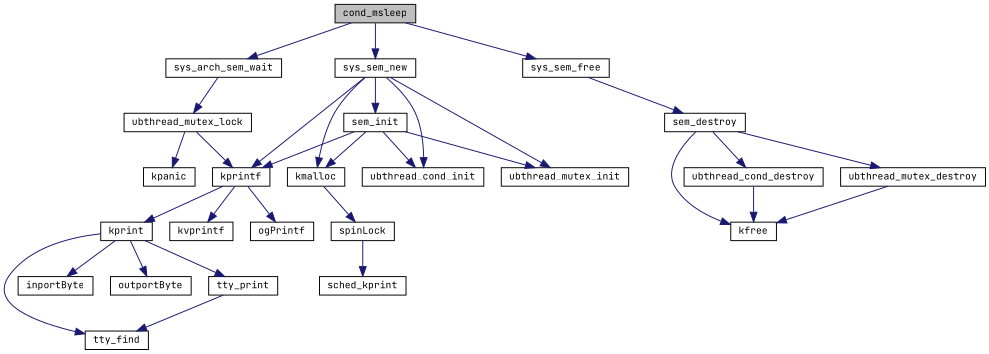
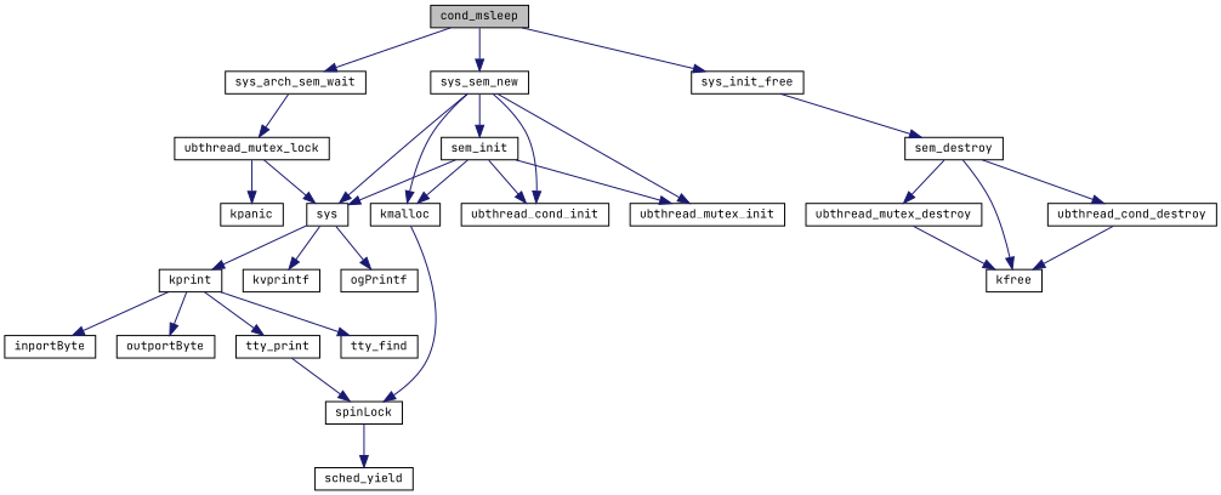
  digraph {
    fontname="JetBrains Mono"
    rankdir=TB
    node [color=black fillcolor=white fontname="JetBrains Mono" fontsize=10 shape=record style=filled]
    edge [color=midnightblue fontname="JetBrains Mono" fontsize=10 labelfontname=Helvetica labelfontsize=10 style=solid]
    n1 [fillcolor=grey75 fontcolor=black height=0.2 label=cond_msleep width=0.4]
    n2 [height=0.2 label=sys_arch_sem_wait width=0.4]
-   n3 [height=0.2 label=sys_sem_free width=0.4]
+   n3 [height=0.2 label=sys_init_free width=0.4]
    n4 [height=0.2 label=sys_sem_new width=0.4]
    n5 [height=0.2 label=ubthread_mutex_lock width=0.4]
    n6 [height=0.2 label=sem_destroy width=0.4]
-   n7 [height=0.2 label=kprintf width=0.4]
+   n7 [height=0.2 label=sys width=0.4]
    n8 [height=0.2 label=kmalloc width=0.4]
    n9 [height=0.2 label=sem_init width=0.4]
    n10 [height=0.2 label=ubthread_cond_init width=0.4]
    n11 [height=0.2 label=ubthread_mutex_init width=0.4]
    n12 [height=0.2 label=kpanic width=0.4]
    n13 [height=0.2 label=kprint width=0.4]
    n14 [height=0.2 label=kvprintf width=0.4]
    n15 [height=0.2 label=ogPrintf width=0.4]
    n16 [height=0.2 label=inportByte width=0.4]
    n17 [height=0.2 label=outportByte width=0.4]
    n18 [height=0.2 label=tty_find width=0.4]
    n19 [height=0.2 label=tty_print width=0.4]
    n20 [height=0.2 label=spinLock width=0.4]
-   n21 [height=0.2 label=sched_kprint width=0.4]
+   n21 [height=0.2 label=sched_yield width=0.4]
    n22 [height=0.2 label=kfree width=0.4]
    n23 [height=0.2 label=ubthread_cond_destroy width=0.4]
    n24 [height=0.2 label=ubthread_mutex_destroy width=0.4]
    n1 -> n2
    n1 -> n3
    n1 -> n4
    n2 -> n5
    n3 -> n6
    n4 -> n7
    n4 -> n8
    n4 -> n9
    n4 -> n10
    n4 -> n11
    n5 -> n7
    n5 -> n12
    n6 -> n22
    n6 -> n23
    n6 -> n24
    n7 -> n13
    n7 -> n14
    n7 -> n15
    n8 -> n20
    n9 -> n7
    n9 -> n8
    n9 -> n10
    n9 -> n11
    n13 -> n16
    n13 -> n17
    n13 -> n18
    n13 -> n19
-   n19 -> n18
+   n19 -> n20
    n20 -> n21
    n23 -> n22
    n24 -> n22
  }
